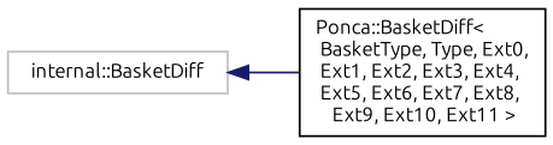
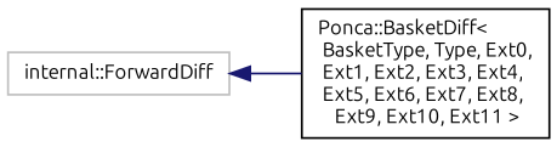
  digraph {
    rankdir=LR
    fontname=Ubuntu
    node [fontname=Ubuntu fontsize=10 shape=record]
-   n1 [color=grey75 height=0.2 label="internal::BasketDiff" width=0.4]
+   n1 [color=grey75 height=0.2 label="internal::ForwardDiff" width=0.4]
    n2 [color=black height=0.2 label="Ponca::BasketDiff\<\l BasketType, Type, Ext0,\l Ext1, Ext2, Ext3, Ext4,\l Ext5, Ext6, Ext7, Ext8,\l Ext9, Ext10, Ext11 \>" width=0.4]
    n1 -> n2 [color=midnightblue dir=back fontname=Ubuntu fontsize=10 labelfontname=Helvetica labelfontsize=10 style=solid]
  }
